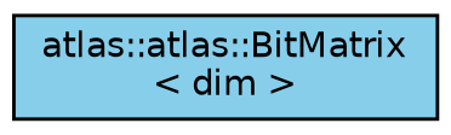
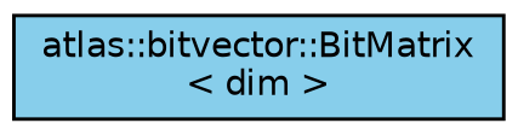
  digraph {
    rankdir=TB
-   n1 [color=black fillcolor=skyblue fontname=Helvetica fontsize=10 height=0.2 label="atlas::atlas::BitMatrix\l\< dim \>" shape=record style=filled width=0.4]
+   n1 [color=black fillcolor=skyblue fontname=Helvetica fontsize=10 height=0.2 label="atlas::bitvector::BitMatrix\l\< dim \>" shape=record style=filled width=0.4]
  }
